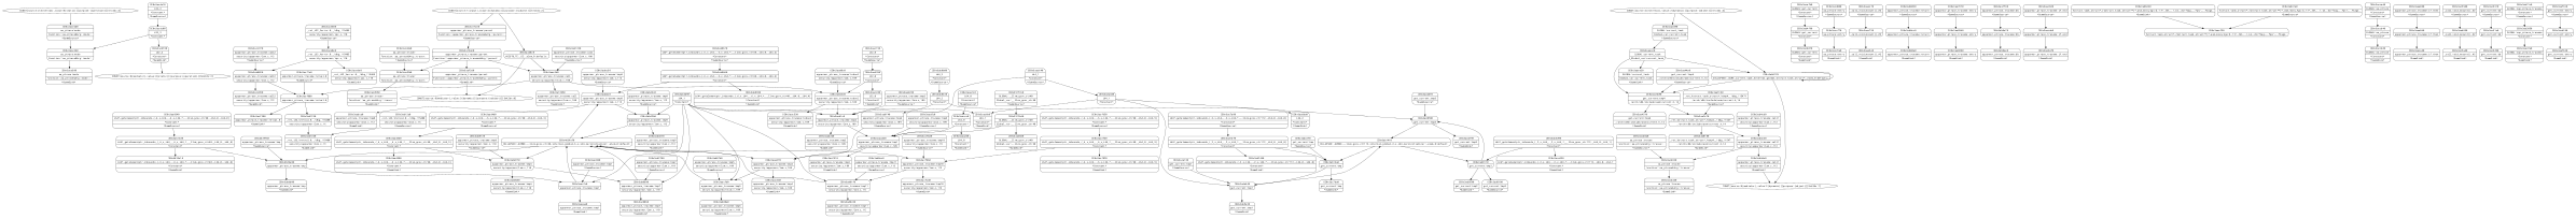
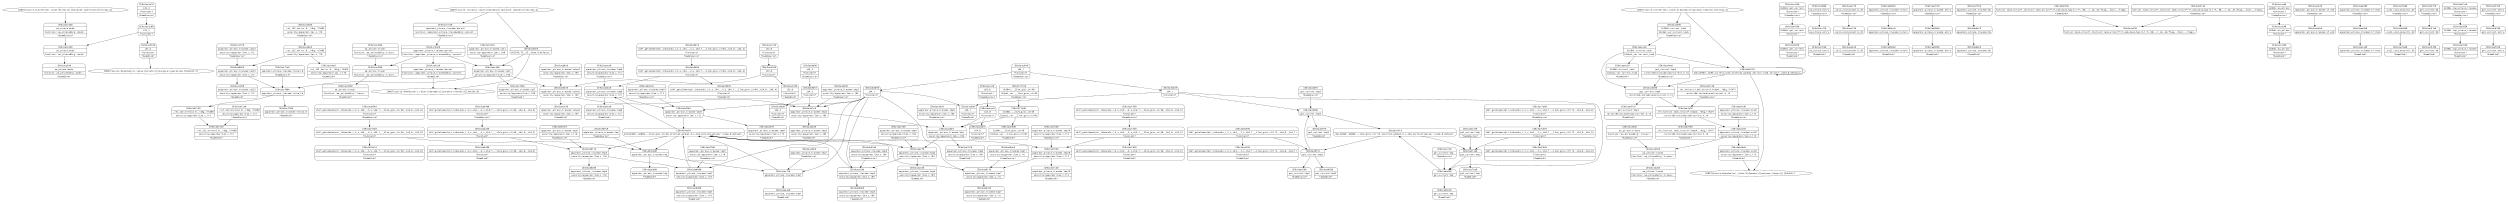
  digraph {
    fontname="Roboto Mono"
    node [fontname="Roboto Mono" shape=Mrecord]
    edge [fontname="Roboto Mono"]
    n1 [label="{CE0x3acdc00|i32_2|*Constant*}"]
    n2 [label="{CE0x3ace240|aa_ptrace:mode|Function::aa_ptrace&Arg::mode::}"]
    n3 [label="{CE0x3acdf40|i32_2|*Constant*|*SummSink*}"]
    n4 [label="{CE0x3ace380|aa_ptrace:mode|Function::aa_ptrace&Arg::mode::|*SummSink*}"]
    "CONST[source:0(mediator),value:0(static)][purpose:{operation}][SnkIdx:2]" [shape=""]
    n6 [label="{CE0x3aabc30|apparmor_ptrace_traceme:tmp8|security/apparmor/lsm.c,112|*SummSource*}"]
    n7 [label="{CE0x3aabbc0|apparmor_ptrace_traceme:tmp8|security/apparmor/lsm.c,112}"]
    n8 [label="{CE0x3aabca0|apparmor_ptrace_traceme:tmp8|security/apparmor/lsm.c,112|*SummSink*}"]
    n9 [label="{CE0x3ab42b0|apparmor_ptrace_traceme:tmp9|security/apparmor/lsm.c,112}"]
    n10 [label="{CE0x3aafe70|_ret_%struct.task_struct*_%tmp4,_!dbg_!15471|./arch/x86/include/asm/current.h,14}"]
    n11 [label="{CE0x3ab0100|_ret_%struct.task_struct*_%tmp4,_!dbg_!15471|./arch/x86/include/asm/current.h,14|*SummSink*}"]
    n12 [label="{CE0x3ab4c60|apparmor_ptrace_traceme:call1|security/apparmor/lsm.c,112}"]
    n13 [label="{CE0x3acd620|aa_ptrace:tracee|Function::aa_ptrace&Arg::tracee::}"]
    n14 [label="{CE0x3ab4de0|apparmor_ptrace_traceme:call1|security/apparmor/lsm.c,112|*SummSink*}"]
    n15 [label="{CE0x4639e80|apparmor_ptrace_traceme:tmp}"]
    n16 [label="{CE0x3ab6b00|apparmor_ptrace_traceme:tmp|*SummSink*}"]
    n17 [label="{CE0x3aac7c0|apparmor_ptrace_traceme:tmp1}"]
    n18 [label="{CE0x4639ef0|COLLAPSED:_GCMRE___llvm_gcov_ctr40_internal_global_6_x_i64_zeroinitializer:_elem_0:default:}"]
    n19 [label="{CE0x3aaeae0|apparmor_ptrace_traceme:tmp1|*SummSink*}"]
    n20 [label="{CE0x3ac5b90|get_current:tmp4|./arch/x86/include/asm/current.h,14}"]
    n21 [label="{CE0x3aa4510|get_current:tmp4|./arch/x86/include/asm/current.h,14|*SummSink*}"]
    n22 [label="{CE0x3ab4f90|GLOBAL:get_current|*Constant*}"]
    n23 [label="{CE0x3acb070|GLOBAL:get_current|*Constant*|*SummSink*}"]
    n24 [label="{CE0x3abff00|apparmor_ptrace_traceme:tmp7|security/apparmor/lsm.c,110|*SummSource*}"]
    n25 [label="{CE0x3ab0600|apparmor_ptrace_traceme:tmp7|security/apparmor/lsm.c,110}"]
    n26 [label="{CE0x3ac00b0|apparmor_ptrace_traceme:tmp7|security/apparmor/lsm.c,110|*SummSink*}"]
    n27 [label="{CE0x3aac530|apparmor_ptrace_traceme:tobool|security/apparmor/lsm.c,109|*SummSink*}"]
    n28 [label="{CE0x3aad980|i64*_getelementptr_inbounds_(_6_x_i64_,_6_x_i64_*___llvm_gcov_ctr40,_i64_0,_i64_3)|*Constant*|*SummSink*}"]
    n29 [label="{CE0x3accf70|aa_ptrace:entry}"]
    n30 [label="{CE0x3acd1a0|aa_ptrace:entry|*SummSink*}"]
    n31 [label="{CE0x3ac7a80|i64*_getelementptr_inbounds_(_2_x_i64_,_2_x_i64_*___llvm_gcov_ctr112,_i64_0,_i64_0)|*Constant*|*SummSource*}"]
    n32 [label="{CE0x3ad14f0|i64*_getelementptr_inbounds_(_2_x_i64_,_2_x_i64_*___llvm_gcov_ctr112,_i64_0,_i64_0)|*Constant*}"]
    n33 [label="{CE0x3adf440|i64*_getelementptr_inbounds_(_2_x_i64_,_2_x_i64_*___llvm_gcov_ctr112,_i64_0,_i64_0)|*Constant*|*SummSink*}"]
    n34 [label="{CE0x3ab13a0|get_current:tmp}"]
    n35 [label="{CE0x3aaec70|_call_void_mcount()_#2|*SummSource*}"]
    n36 [label="{CE0x3aac720|_call_void_mcount()_#2}"]
    n37 [label="{CE0x3aae2e0|_call_void_mcount()_#2|*SummSink*}"]
    n38 [label="{CE0x3ab0da0|apparmor_ptrace_traceme:return|*SummSink*}"]
    n39 [label="{CE0x3aa7670|apparmor_ptrace_traceme:entry|*SummSource*}"]
    n40 [label="{CE0x3aa89d0|apparmor_ptrace_traceme:entry}"]
    n41 [label="{CE0x3aa8200|apparmor_ptrace_traceme:entry|*SummSink*}"]
    n42 [label="{CE0x3ab0cc0|apparmor_ptrace_traceme:return}"]
    n43 [label="{CE0x3aa8340|i64*_getelementptr_inbounds_(_6_x_i64_,_6_x_i64_*___llvm_gcov_ctr40,_i64_0,_i64_0)|*Constant*|*SummSource*}"]
    n44 [label="{CE0x3ab1ed0|i64*_getelementptr_inbounds_(_6_x_i64_,_6_x_i64_*___llvm_gcov_ctr40,_i64_0,_i64_0)|*Constant*}"]
    n45 [label="{CE0x4639e10|i64*_getelementptr_inbounds_(_6_x_i64_,_6_x_i64_*___llvm_gcov_ctr40,_i64_0,_i64_0)|*Constant*|*SummSink*}"]
    n46 [label="{CE0x3ab4570|apparmor_ptrace_traceme:tmp9|security/apparmor/lsm.c,112|*SummSink*}"]
    n47 [label="{CE0x3aa48c0|VOIDTB_TE:_CE:_elem_0:default:}"]
    "CONST[source:0(mediator),value:2(dynamic)][purpose:{subject}][SnkIdx:0]" [shape=""]
    n49 [label="{CE0x3aae3d0|apparmor_ptrace_traceme:call|security/apparmor/lsm.c,108}"]
    "CONST[source:1(input),value:2(dynamic)][purpose:{subject}][SrcIdx:2]" [shape=""]
    n51 [label="{CE0x3a17c30|apparmor_ptrace_traceme:parent|Function::apparmor_ptrace_traceme&Arg::parent::|*SummSource*}"]
    n52 [label="{CE0x3a13a60|apparmor_ptrace_traceme:parent|Function::apparmor_ptrace_traceme&Arg::parent::}"]
    n53 [label="{CE0x3ab0ee0|apparmor_ptrace_traceme:bb|*SummSink*}"]
    n54 [label="{CE0x3ab01e0|apparmor_ptrace_traceme:tmp6|security/apparmor/lsm.c,110|*SummSource*}"]
    n55 [label="{CE0x3ab0170|apparmor_ptrace_traceme:tmp6|security/apparmor/lsm.c,110}"]
    n56 [label="{CE0x3ab0250|apparmor_ptrace_traceme:tmp6|security/apparmor/lsm.c,110|*SummSink*}"]
-   n57 [label="{CE0x3aa9af0|apparmor_ptrace_traceme:if.end|*SummSink*}"]
    n58 [label="{CE0x3acf1e0|apparmor_ptrace_traceme:retval.0|*SummSource*}"]
    n59 [label="{CE0x3acf080|apparmor_ptrace_traceme:retval.0}"]
    n60 [label="{CE0x3ad1230|_ret_i32_%retval.0,_!dbg_!15480|security/apparmor/lsm.c,113}"]
    n61 [label="{CE0x3acf380|apparmor_ptrace_traceme:retval.0|*SummSink*}"]
    n62 [label="{CE0x3ab8930|i64*_getelementptr_inbounds_(_6_x_i64_,_6_x_i64_*___llvm_gcov_ctr40,_i64_0,_i64_4)|*Constant*|*SummSink*}"]
    n63 [label="{CE0x3aab790|get_current:tmp3|*SummSink*}"]
    n64 [label="{CE0x3ab8670|i64*_getelementptr_inbounds_(_6_x_i64_,_6_x_i64_*___llvm_gcov_ctr40,_i64_0,_i64_4)|*Constant*|*SummSource*}"]
    n65 [label="{CE0x3ab8600|i64*_getelementptr_inbounds_(_6_x_i64_,_6_x_i64_*___llvm_gcov_ctr40,_i64_0,_i64_4)|*Constant*}"]
    n66 [label="{CE0x3ab07d0|apparmor_ptrace_traceme:tmp5|security/apparmor/lsm.c,109|*SummSource*}"]
    n67 [label="{CE0x3aacfd0|apparmor_ptrace_traceme:tmp5|security/apparmor/lsm.c,109}"]
    n68 [label="{CE0x3ab08e0|apparmor_ptrace_traceme:tmp5|security/apparmor/lsm.c,109|*SummSink*}"]
    n69 [label="{CE0x3aaef30|%struct.task_struct*_(%struct.task_struct**)*_asm_movq_%gs:$_1:P_,$0_,_r,im,_dirflag_,_fpsr_,_flags_}"]
    n70 [label="{CE0x3ab6260|%struct.task_struct*_(%struct.task_struct**)*_asm_movq_%gs:$_1:P_,$0_,_r,im,_dirflag_,_fpsr_,_flags_|*SummSink*}"]
    n71 [label="{CE0x3aac240|i32_0|*Constant*|*SummSink*}"]
    n72 [label="{CE0x3accdd0|GLOBAL:aa_ptrace|*Constant*|*SummSink*}"]
    n73 [label="{CE0x3ab53e0|apparmor_ptrace_traceme:tobool|security/apparmor/lsm.c,109}"]
    n74 [label="{CE0x3a13950|apparmor_ptrace_traceme:call|security/apparmor/lsm.c,108|*SummSink*}"]
    n75 [label="{CE0x3aae8d0|GLOBAL:__llvm_gcov_ctr40|Global_var:__llvm_gcov_ctr40|*SummSink*}"]
    n76 [label="{CE0x3acd0d0|aa_ptrace:entry|*SummSource*}"]
    n77 [label="{CE0x3aac640|i64_1|*Constant*|*SummSource*}"]
    n78 [label="{CE0x3ada3d0|i64_1|*Constant*}"]
    n79 [label="{CE0x3ab6b90|i64_1|*Constant*}"]
    n80 [label="{CE0x3ad8700|get_current:tmp3}"]
    n81 [label="{CE0x3ada440|get_current:tmp1}"]
    n82 [label="{CE0x3aac6b0|i64_1|*Constant*|*SummSink*}"]
    n83 [label="{CE0x3aab1c0|apparmor_ptrace_traceme:tmp2|security/apparmor/lsm.c,109}"]
    n84 [label="{CE0x3ad01f0|apparmor_ptrace_traceme:tmp11|security/apparmor/lsm.c,113}"]
    n85 [label="{CE0x3aad340|i64*_getelementptr_inbounds_(_6_x_i64_,_6_x_i64_*___llvm_gcov_ctr40,_i64_0,_i64_3)|*Constant*}"]
    n86 [label="{CE0x3ad8110|get_current:tmp2}"]
    n87 [label="{CE0x3ad8590|get_current:tmp2|*SummSink*}"]
    n88 [label="{CE0x3ad8180|get_current:tmp2|*SummSource*}"]
    n89 [label="{CE0x3ab1410|COLLAPSED:_GCMRE___llvm_gcov_ctr112_internal_global_2_x_i64_zeroinitializer:_elem_0:default:}"]
    n90 [label="{CE0x3aacb20|apparmor_ptrace_traceme:if.end|*SummSource*}"]
    n91 [label="{CE0x3aacab0|apparmor_ptrace_traceme:if.end}"]
    n92 [label="{CE0x3ace0e0|_ret_i32_%error.0,_!dbg_!15485|security/apparmor/ipc.c,110}"]
    n93 [label="{CE0x3ace6e0|_ret_i32_%error.0,_!dbg_!15485|security/apparmor/ipc.c,110|*SummSink*}"]
    n94 [label="{CE0x3ab0020|apparmor_ptrace_traceme:call2|security/apparmor/lsm.c,112}"]
    n95 [label="{CE0x3acc850|apparmor_ptrace_traceme:call2|security/apparmor/lsm.c,112|*SummSink*}"]
    n96 [label="{CE0x3acda60|aa_ptrace:tracee|Function::aa_ptrace&Arg::tracee::|*SummSink*}"]
    n97 [label="{CE0x3aab2d0|apparmor_ptrace_traceme:tmp2|security/apparmor/lsm.c,109|*SummSink*}"]
    n98 [label="{CE0x3aaa460|apparmor_ptrace_traceme:tmp3|security/apparmor/lsm.c,109}"]
    n99 [label="{CE0x3aaa2f0|apparmor_ptrace_traceme:tmp4|security/apparmor/lsm.c,109}"]
    n100 [label="{CE0x3aa7510|apparmor_ptrace_traceme:tmp3|security/apparmor/lsm.c,109|*SummSink*}"]
    n101 [label="{CE0x3ab61a0|%struct.task_struct*_(%struct.task_struct**)*_asm_movq_%gs:$_1:P_,$0_,_r,im,_dirflag_,_fpsr_,_flags_|*SummSource*}"]
    n102 [label="{CE0x3ad0c30|apparmor_ptrace_traceme:tmp11|security/apparmor/lsm.c,113|*SummSink*}"]
    n103 [label="{CE0x3acfb60|apparmor_ptrace_traceme:tmp10|security/apparmor/lsm.c,113}"]
    n104 [label="{CE0x3aac150|i32_0|*Constant*|*SummSource*}"]
    n105 [label="{CE0x3aa4930|i32_0|*Constant*}"]
    n106 [label="{CE0x3acc970|apparmor_ptrace_traceme:call2|security/apparmor/lsm.c,112|*SummSource*}"]
    n107 [label="{CE0x3ad1360|_ret_i32_%retval.0,_!dbg_!15480|security/apparmor/lsm.c,113|*SummSink*}"]
    n108 [label="{CE0x3aaca40|apparmor_ptrace_traceme:if.then|*SummSink*}"]
    n109 [label="{CE0x3acf650|i64*_getelementptr_inbounds_(_6_x_i64_,_6_x_i64_*___llvm_gcov_ctr40,_i64_0,_i64_5)|*Constant*|*SummSource*}"]
    n110 [label="{CE0x3acef30|i64*_getelementptr_inbounds_(_6_x_i64_,_6_x_i64_*___llvm_gcov_ctr40,_i64_0,_i64_5)|*Constant*}"]
    n111 [label="{CE0x3acf8f0|i64*_getelementptr_inbounds_(_6_x_i64_,_6_x_i64_*___llvm_gcov_ctr40,_i64_0,_i64_5)|*Constant*|*SummSink*}"]
    n112 [label="{CE0x3aadda0|i64_2|*Constant*|*SummSink*}"]
    n113 [label="{CE0x3ace2b0|aa_ptrace:mode|Function::aa_ptrace&Arg::mode::|*SummSource*}"]
    "CONST[source:2(external),value:0(static)][purpose:{operation}][SrcIdx:3]" [shape=""]
    n115 [label="{CE0x3ac7ba0|get_current:tmp|*SummSink*}"]
    n116 [label="{CE0x3ab5e30|get_current:tmp1|*SummSink*}"]
    n117 [label="{CE0x3aad0c0|apparmor_ptrace_traceme:tobool|security/apparmor/lsm.c,109|*SummSource*}"]
    n118 [label="{CE0x3ab0b80|i64_2|*Constant*|*SummSource*}"]
    n119 [label="{CE0x3ab0b10|i64_2|*Constant*}"]
    n120 [label="{CE0x3ac59d0|_call_void_mcount()_#2|*SummSource*}"]
    n121 [label="{CE0x3aab850|_call_void_mcount()_#2}"]
    n122 [label="{CE0x3ac5ad0|_call_void_mcount()_#2|*SummSink*}"]
    n123 [label="{CE0x3aab6f0|get_current:tmp3|*SummSource*}"]
    n124 [label="{CE0x3aaa230|i64_0|*Constant*|*SummSink*}"]
    n125 [label="{CE0x3ac9490|get_current:bb|*SummSink*}"]
    n126 [label="{CE0x3acd2b0|aa_ptrace:tracer|Function::aa_ptrace&Arg::tracer::}"]
    n127 [label="{CE0x3aaf2d0|apparmor_ptrace_traceme:parent|Function::apparmor_ptrace_traceme&Arg::parent::|*SummSink*}"]
    n128 [label="{CE0x3acd550|aa_ptrace:tracer|Function::aa_ptrace&Arg::tracer::|*SummSink*}"]
    n129 [label="{CE0x3aaa060|apparmor_ptrace_traceme:if.then}"]
    n130 [label="{CE0x3ab2050|GLOBAL:cap_ptrace_traceme|*Constant*}"]
    n131 [label="{CE0x3aa47a0|GLOBAL:cap_ptrace_traceme|*Constant*|*SummSink*}"]
    n132 [label="{CE0x3aaee20|GLOBAL:current_task|Global_var:current_task|*SummSink*}"]
    n133 [label="{CE0x3ad0ac0|apparmor_ptrace_traceme:tmp11|security/apparmor/lsm.c,113|*SummSource*}"]
    n134 [label="{CE0x3aaed90|GLOBAL:current_task|Global_var:current_task|*SummSource*}"]
    n135 [label="{CE0x3aaece0|GLOBAL:current_task|Global_var:current_task}"]
    n136 [label="{CE0x3ab81f0|COLLAPSED:_GCRE_current_task_external_global_%struct.task_struct*:_elem_0:default:}"]
    n137 [label="{CE0x3ac91e0|get_current:bb}"]
    n138 [label="{CE0x3aaa1c0|i64_0|*Constant*|*SummSource*}"]
    n139 [label="{CE0x3aaccc0|i64_0|*Constant*}"]
    n140 [label="{CE0x3acb240|get_current:entry}"]
    n141 [label="{CE0x3aafb20|get_current:entry|*SummSink*}"]
    n142 [label="{CE0x3acde10|i32_2|*Constant*|*SummSource*}"]
    n143 [label="{CE0x3aac860|apparmor_ptrace_traceme:tmp1|*SummSource*}"]
    n144 [label="{CE0x3aaceb0|apparmor_ptrace_traceme:tmp4|security/apparmor/lsm.c,109|*SummSink*}"]
    n145 [label="{CE0x3acfc40|apparmor_ptrace_traceme:tmp10|security/apparmor/lsm.c,113|*SummSink*}"]
    n146 [label="{CE0x3ace580|_ret_i32_%error.0,_!dbg_!15485|security/apparmor/ipc.c,110|*SummSource*}"]
    n147 [label="{CE0x3ab5d90|i64*_getelementptr_inbounds_(_2_x_i64_,_2_x_i64_*___llvm_gcov_ctr112,_i64_0,_i64_1)|*Constant*}"]
    n148 [label="{CE0x3aca330|i64*_getelementptr_inbounds_(_2_x_i64_,_2_x_i64_*___llvm_gcov_ctr112,_i64_0,_i64_1)|*Constant*|*SummSink*}"]
    n149 [label="{CE0x3accb40|GLOBAL:aa_ptrace|*Constant*}"]
    n150 [label="{CE0x391f7e0|GLOBAL:__llvm_gcov_ctr40|Global_var:__llvm_gcov_ctr40|*SummSource*}"]
    n151 [label="{CE0x391f6d0|GLOBAL:__llvm_gcov_ctr40|Global_var:__llvm_gcov_ctr40}"]
    "CONST[source:0(mediator),value:2(dynamic)][purpose:{object}][SnkIdx:1]" [shape=""]
    n153 [label="{CE0x3aafc30|_ret_%struct.task_struct*_%tmp4,_!dbg_!15471|./arch/x86/include/asm/current.h,14|*SummSource*}"]
    n154 [label="{CE0x3accad0|GLOBAL:aa_ptrace|*Constant*|*SummSource*}"]
    n155 [label="{CE0x3ab0d30|apparmor_ptrace_traceme:return|*SummSource*}"]
    "CONST[source:2(external),value:2(dynamic)][purpose:{object}][SrcIdx:4]" [shape=""]
    n157 [label="{CE0x3acafb0|GLOBAL:get_current|*Constant*|*SummSource*}"]
    n158 [label="{CE0x4639f60|apparmor_ptrace_traceme:tmp|*SummSource*}"]
    n159 [label="{CE0x3aaa0d0|apparmor_ptrace_traceme:if.then|*SummSource*}"]
    n160 [label="{CE0x3abc3f0|get_current:tmp|*SummSource*}"]
    n161 [label="{CE0x3ad12a0|_ret_i32_%retval.0,_!dbg_!15480|security/apparmor/lsm.c,113|*SummSource*}"]
    n162 [label="{CE0x3aca130|get_current:tmp1|*SummSource*}"]
    n163 [label="{CE0x3aaa5c0|apparmor_ptrace_traceme:tmp3|security/apparmor/lsm.c,109|*SummSource*}"]
    n164 [label="{CE0x3acfbd0|apparmor_ptrace_traceme:tmp10|security/apparmor/lsm.c,113|*SummSource*}"]
    n165 [label="{CE0x3ab0e70|apparmor_ptrace_traceme:bb}"]
    n166 [label="{CE0x3aa7f30|apparmor_ptrace_traceme:bb|*SummSource*}"]
    n167 [label="{CE0x3aad4d0|i64*_getelementptr_inbounds_(_6_x_i64_,_6_x_i64_*___llvm_gcov_ctr40,_i64_0,_i64_3)|*Constant*|*SummSource*}"]
    n168 [label="{CE0x3aab230|apparmor_ptrace_traceme:tmp2|security/apparmor/lsm.c,109|*SummSource*}"]
    n169 [label="{CE0x3acd8a0|aa_ptrace:tracee|Function::aa_ptrace&Arg::tracee::|*SummSource*}"]
    n170 [label="{CE0x3ac9310|get_current:bb|*SummSource*}"]
    n171 [label="{CE0x3ab21c0|GLOBAL:cap_ptrace_traceme|*Constant*|*SummSource*}"]
    n172 [label="{CE0x3aa44a0|get_current:tmp4|./arch/x86/include/asm/current.h,14|*SummSource*}"]
    n173 [label="{CE0x3ab4cd0|apparmor_ptrace_traceme:call1|security/apparmor/lsm.c,112|*SummSource*}"]
    n174 [label="{CE0x3ab1220|apparmor_ptrace_traceme:call|security/apparmor/lsm.c,108|*SummSource*}"]
    n175 [label="{CE0x3aa6f40|apparmor_ptrace_traceme:tmp4|security/apparmor/lsm.c,109|*SummSource*}"]
    n176 [label="{CE0x3aaf9c0|get_current:entry|*SummSource*}"]
    n177 [label="{CE0x3acd4e0|aa_ptrace:tracer|Function::aa_ptrace&Arg::tracer::|*SummSource*}"]
    n178 [label="{CE0x3ab43c0|apparmor_ptrace_traceme:tmp9|security/apparmor/lsm.c,112|*SummSource*}"]
    n1 -> n2
    n1 -> n3
    n2 -> n4
    n3 -> "CONST[source:0(mediator),value:0(static)][purpose:{operation}][SnkIdx:2]"
    n6 -> n7
    n7 -> n8
    n7 -> n9
    n9 -> n18
    n9 -> n46
    n10 -> n11
    n10 -> n12
    n12 -> n13
    n12 -> n14
    n13 -> n96
    n14 -> "CONST[source:0(mediator),value:2(dynamic)][purpose:{object}][SnkIdx:1]"
    n15 -> n16
    n15 -> n17
    n17 -> n18
    n17 -> n19
    n18 -> n7
    n18 -> n15
    n18 -> n55
    n18 -> n99
    n18 -> n103
    n20 -> n10
    n20 -> n21
    n22 -> n23
    n24 -> n25
    n25 -> n18
    n25 -> n26
    n29 -> n30
    n31 -> n32
    n32 -> n33
    n32 -> n34
    n34 -> n81
    n34 -> n115
    n35 -> n36
    n36 -> n37
    n39 -> n40
    n40 -> n41
    n42 -> n38
    n43 -> n44
    n44 -> n15
    n44 -> n45
    n47 -> "CONST[source:0(mediator),value:2(dynamic)][purpose:{subject}][SnkIdx:0]"
    n47 -> n49
    n49 -> n59
    n49 -> n73
    n49 -> n74
    "CONST[source:1(input),value:2(dynamic)][purpose:{subject}][SrcIdx:2]" -> n47
    "CONST[source:1(input),value:2(dynamic)][purpose:{subject}][SrcIdx:2]" -> n51
    n51 -> n52
    n52 -> n49
    n52 -> n126
    n52 -> n127
    n54 -> n55
    n55 -> n25
    n55 -> n56
    n58 -> n59
    n59 -> n60
    n59 -> n61
    n60 -> n107
    n64 -> n65
    n65 -> n7
    n65 -> n62
    n66 -> n67
    n67 -> n18
    n67 -> n68
    n70 -> n69
    n73 -> n27
    n73 -> n83
    n76 -> n29
    n77 -> n78
-   n77 -> n175
+   n77 -> n79
    n78 -> n80
    n78 -> n81
    n78 -> n82
    n79 -> n9
    n79 -> n17
    n79 -> n25
    n79 -> n67
    n79 -> n82
    n79 -> n83
    n79 -> n84
    n80 -> n63
    n80 -> n89
    n81 -> n89
    n81 -> n116
    n83 -> n97
    n83 -> n98
    n84 -> n18
    n84 -> n102
    n85 -> n28
    n85 -> n55
    n86 -> n80
    n86 -> n87
    n86 -> n88
    n89 -> n34
    n89 -> n86
    n90 -> n91
-   n91 -> n57
    n92 -> n93
    n92 -> n94
    n94 -> n59
    n94 -> n95
    n98 -> n99
    n98 -> n100
    n99 -> n67
    n99 -> n144
    n101 -> n69
    n103 -> n84
    n103 -> n145
    n104 -> n105
    n105 -> n71
    n105 -> n73
    n106 -> n94
    n109 -> n110
    n110 -> n103
    n110 -> n111
    n113 -> n2
    "CONST[source:2(external),value:0(static)][purpose:{operation}][SrcIdx:3]" -> n113
    n117 -> n73
    n118 -> n119
    n119 -> n83
    n119 -> n112
    n120 -> n121
    n121 -> n122
    n123 -> n80
    n126 -> n128
    n127 -> "CONST[source:0(mediator),value:2(dynamic)][purpose:{subject}][SnkIdx:0]"
    n129 -> n108
    n130 -> n131
    n133 -> n84
    n134 -> n135
    n135 -> n20
    n135 -> n132
    n135 -> n136
    n136 -> n20
    n136 -> n136
    n136 -> "CONST[source:0(mediator),value:2(dynamic)][purpose:{object}][SnkIdx:1]"
    n137 -> n125
    n138 -> n139
    n139 -> n98
    n139 -> n124
    n140 -> n141
    n142 -> n1
    n143 -> n17
    n146 -> n92
    n147 -> n86
    n147 -> n148
    n149 -> n72
    n150 -> n151
    n151 -> n75
    n151 -> n98
    n153 -> n10
    n154 -> n149
    n155 -> n42
    "CONST[source:2(external),value:2(dynamic)][purpose:{object}][SrcIdx:4]" -> n134
    "CONST[source:2(external),value:2(dynamic)][purpose:{object}][SrcIdx:4]" -> n136
    n157 -> n22
    n158 -> n15
    n159 -> n129
    n160 -> n34
    n161 -> n107
    n162 -> n81
    n163 -> n98
    n164 -> n103
    n165 -> n53
    n166 -> n165
    n167 -> n85
    n168 -> n83
    n169 -> n13
    n170 -> n137
    n171 -> n130
    n172 -> n20
    n173 -> n12
    n174 -> n49
    n175 -> n99
    n176 -> n140
    n177 -> n126
    n178 -> n9
  }
